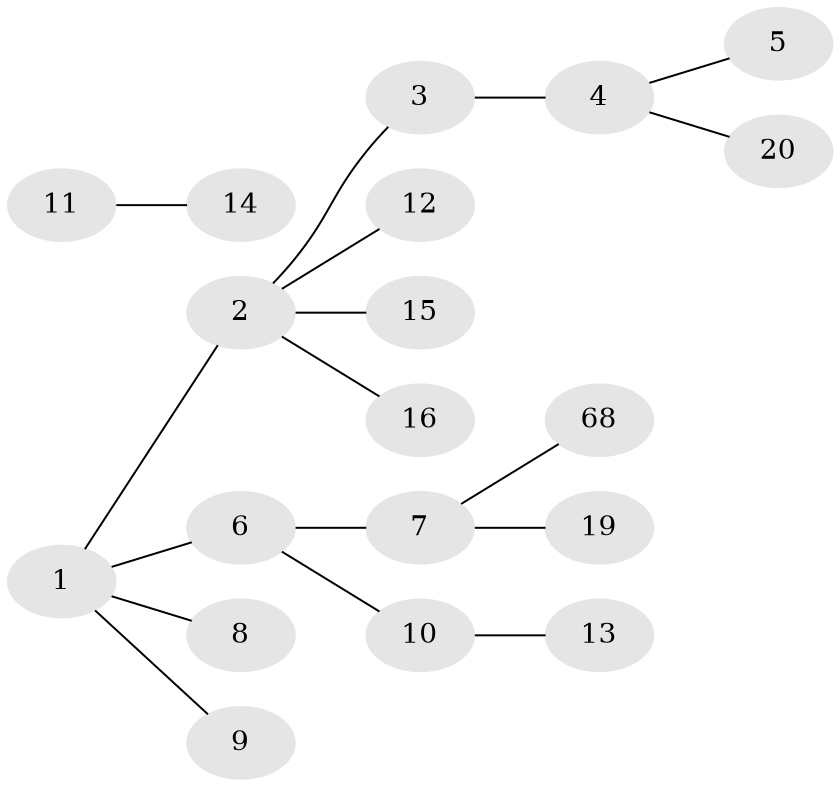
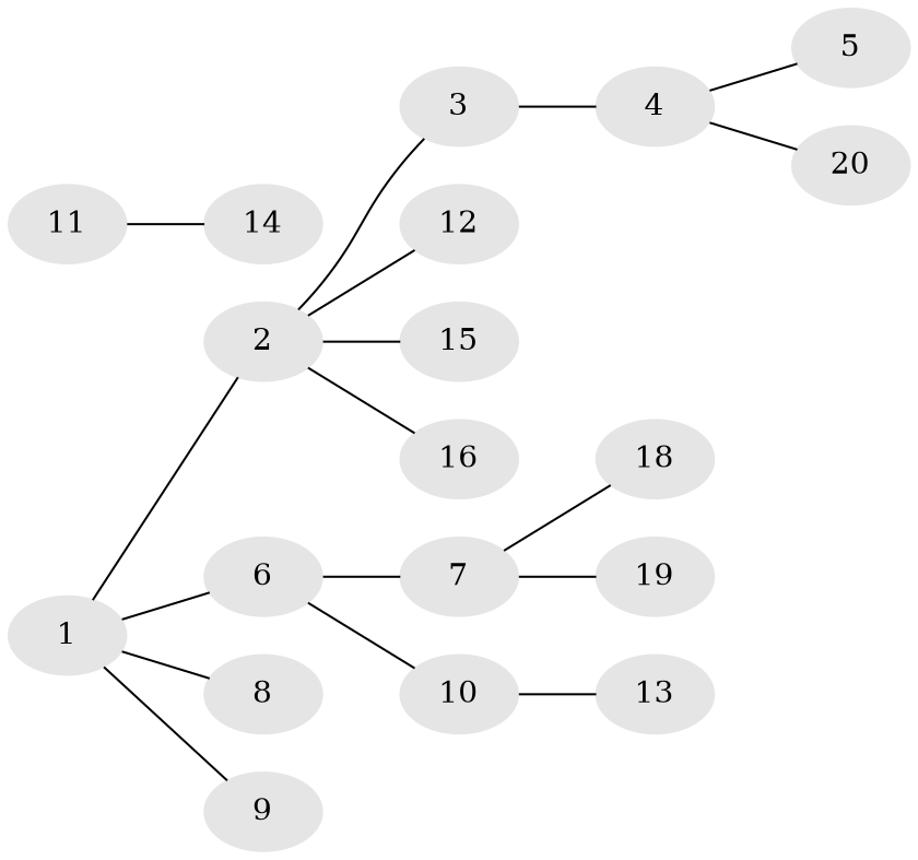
  graph {
    rankdir=LR
    node [color=gray90 style=filled]
    1
    2
    6
    8
    9
    3
    12
    15
    16
    7
    10
    4
    5
    20
    11
    14
-   18 [label=68]
+   18
    19
    13
    1 -- 2
    1 -- 6
    1 -- 8
    1 -- 9
    2 -- 3
    2 -- 12
    2 -- 15
    2 -- 16
    6 -- 7
    6 -- 10
    3 -- 4
    7 -- 18
    7 -- 19
    10 -- 13
    4 -- 5
    4 -- 20
    11 -- 14
  }
